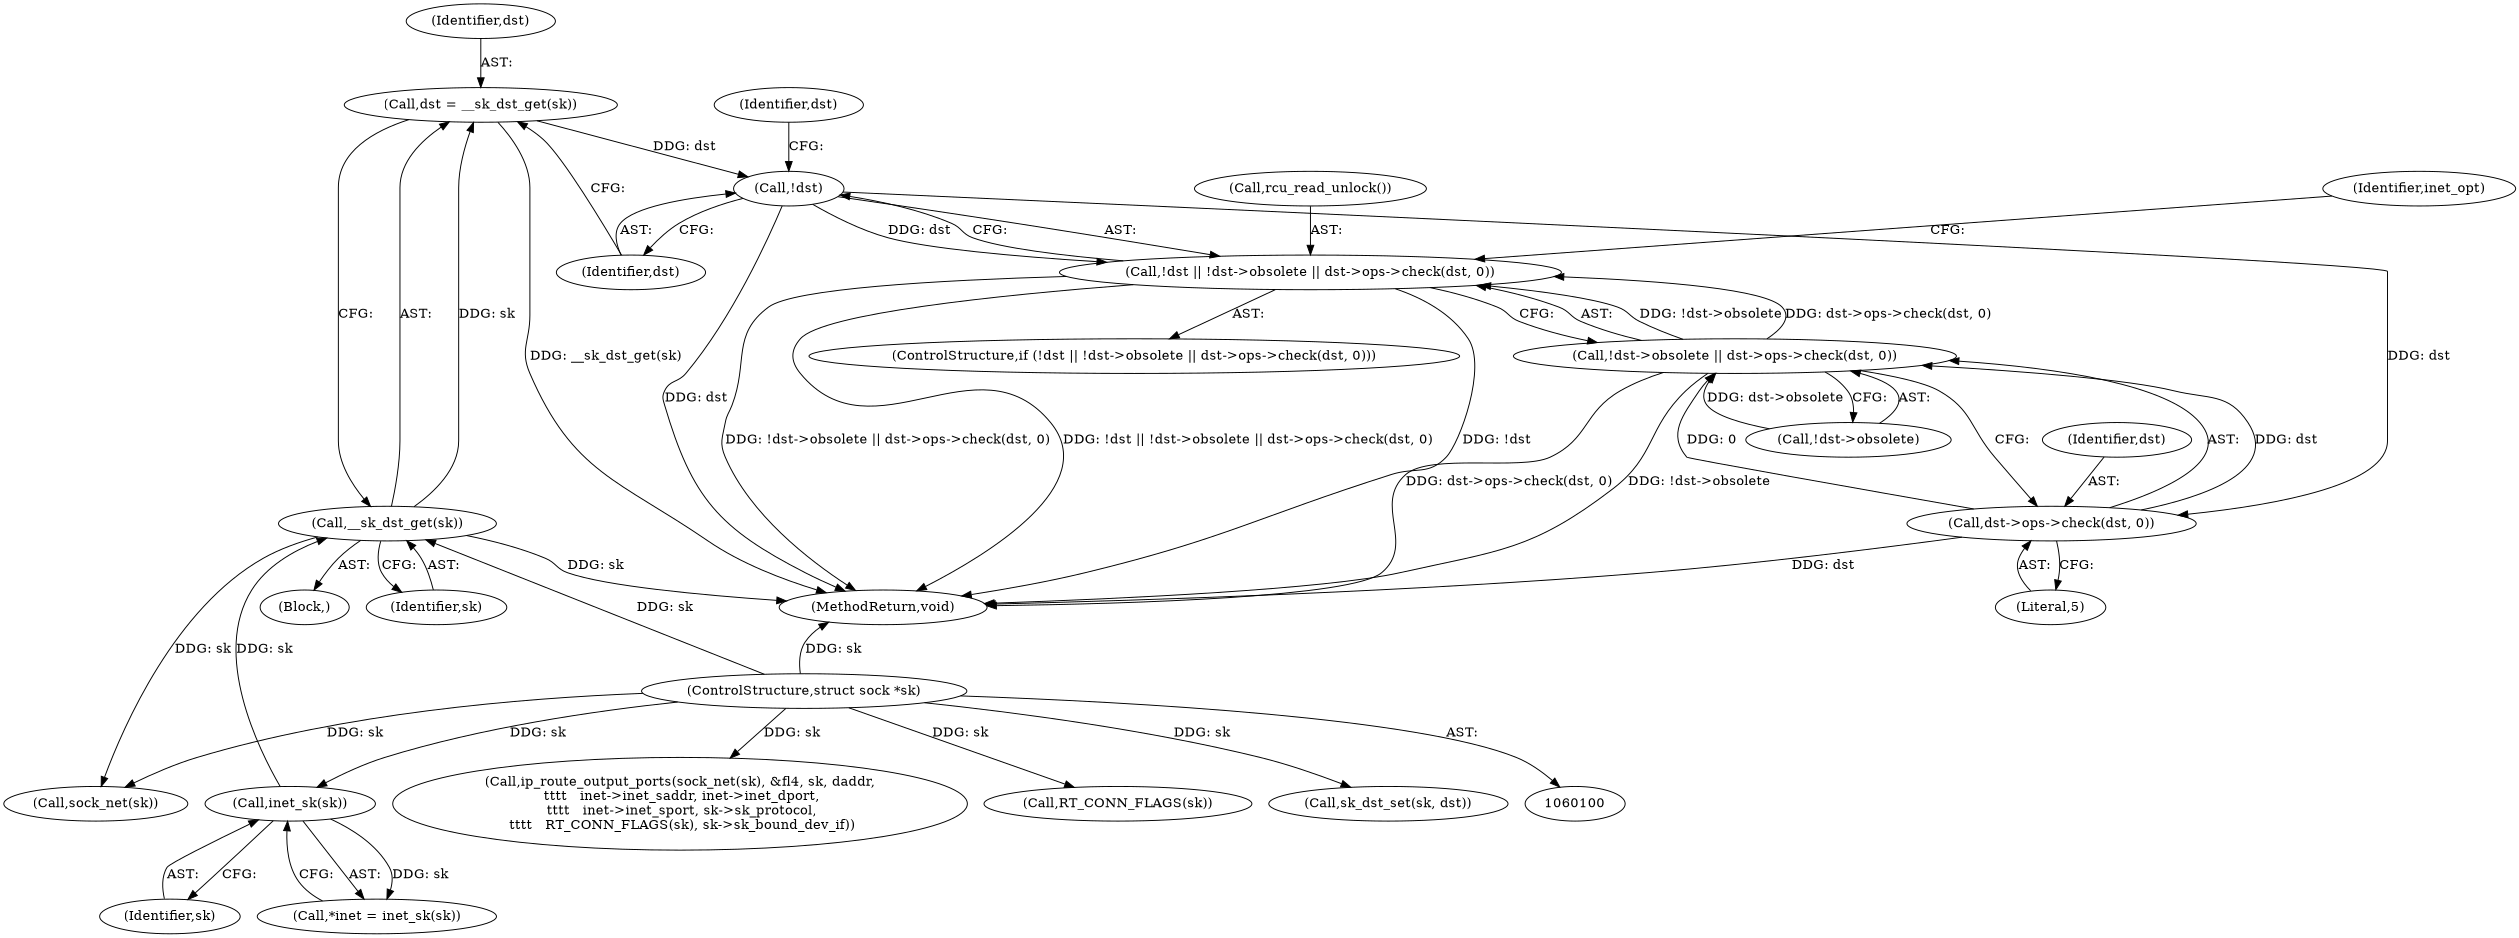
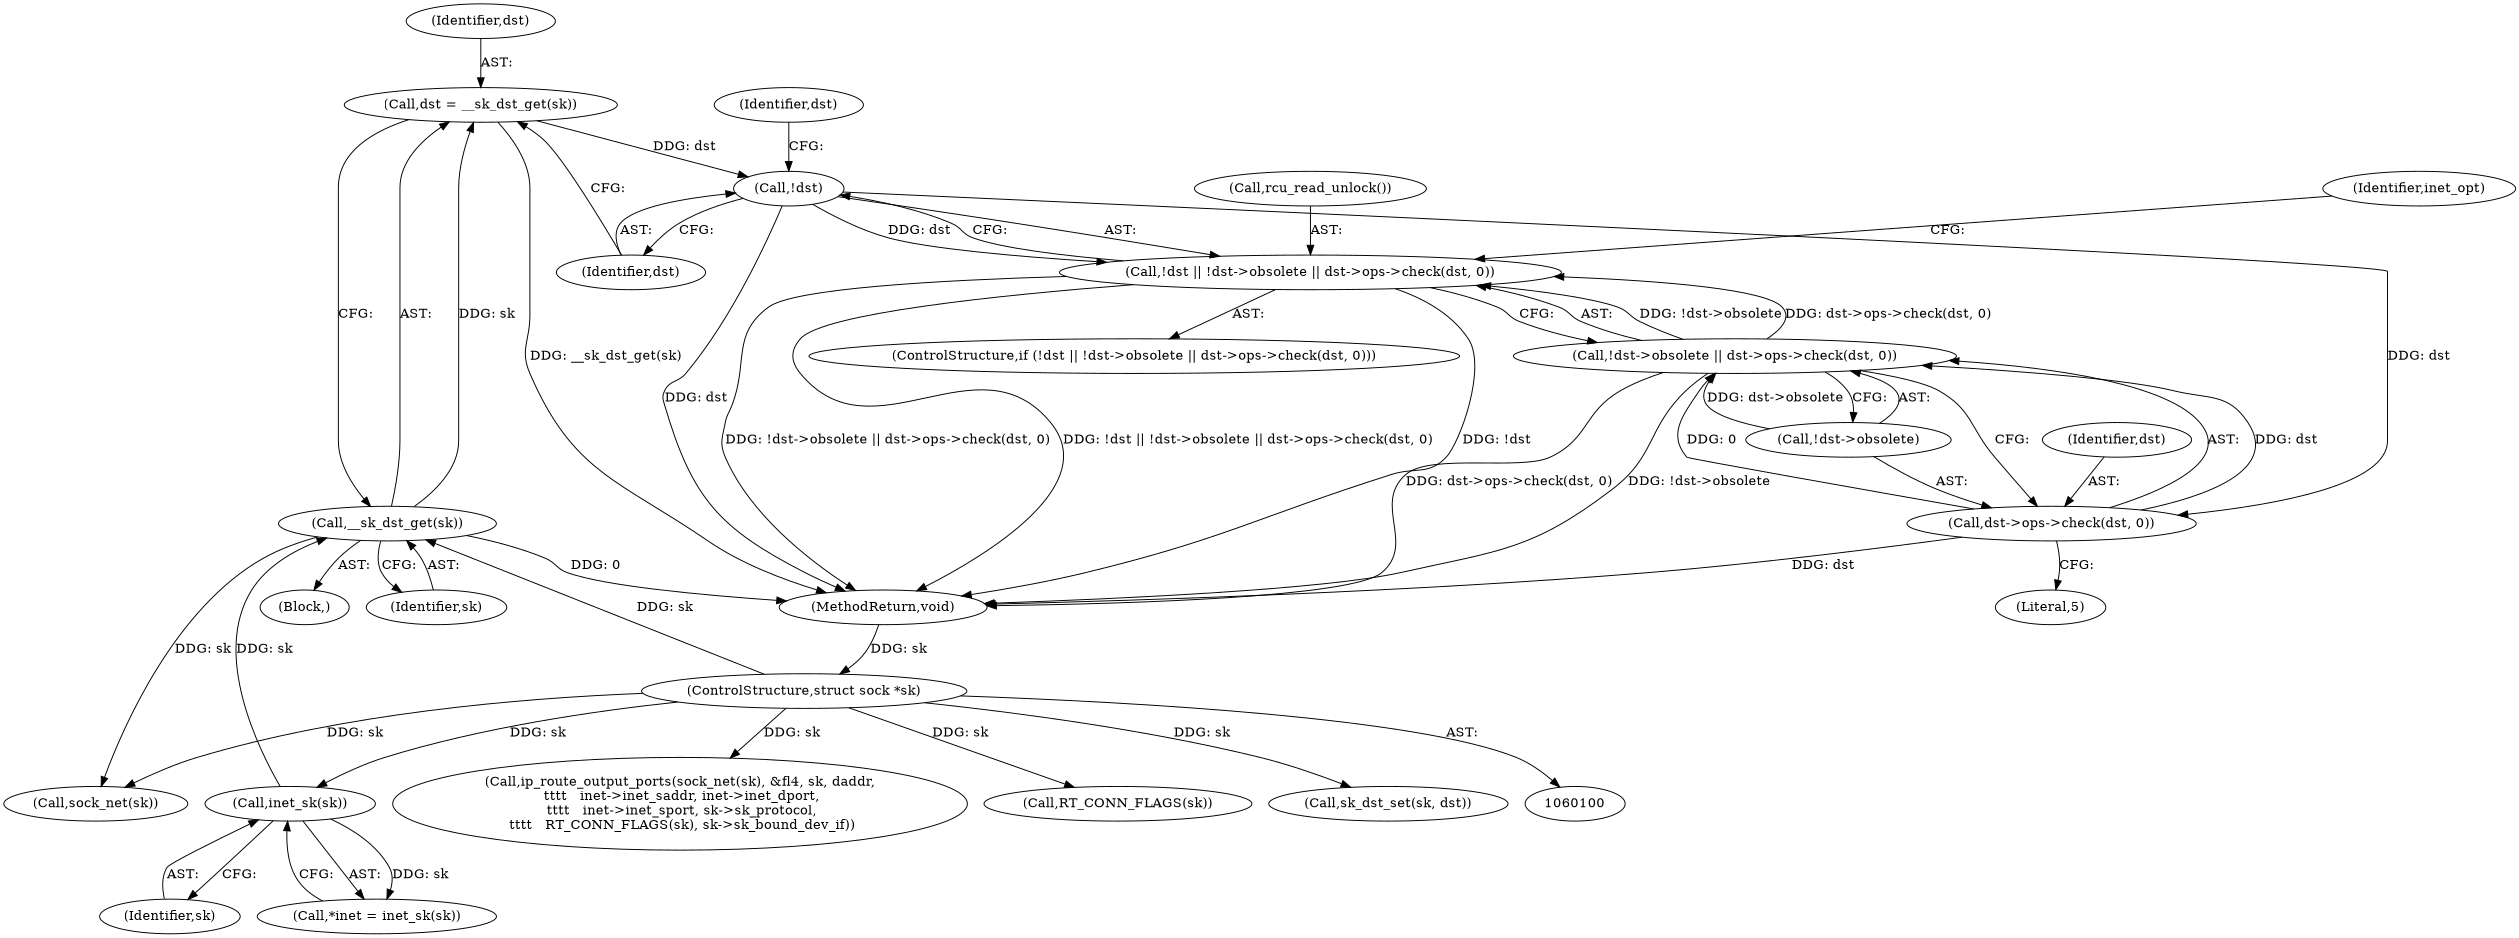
  digraph {
    n1 [label="(Call,dst = __sk_dst_get(sk))"]
    n2 [label="(Call,__sk_dst_get(sk))"]
    n3 [label="(Call,!dst)"]
    n4 [label="(MethodReturn,void)"]
    n5 [label="(Block,)"]
    n6 [label="(Identifier,sk)"]
    n7 [label="(Call,sock_net(sk))"]
    n8 [label="(Call,!dst || !dst->obsolete || dst->ops->check(dst, 0))"]
    n9 [label="(Call,dst->ops->check(dst, 0))"]
    n10 [label="(Identifier,dst)"]
    n11 [label="(Call,inet_sk(sk))"]
    n12 [label="(Identifier,sk)"]
    n13 [label="(Call,*inet = inet_sk(sk))"]
    n14 [label="(ControlStructure,struct sock *sk)"]
    n15 [label="(Call,ip_route_output_ports(sock_net(sk), &fl4, sk, daddr,\n \t\t\t\t   inet->inet_saddr, inet->inet_dport,\n \t\t\t\t   inet->inet_sport, sk->sk_protocol,\n \t\t\t\t   RT_CONN_FLAGS(sk), sk->sk_bound_dev_if))"]
    n16 [label="(Call,RT_CONN_FLAGS(sk))"]
    n17 [label="(Call,sk_dst_set(sk, dst))"]
    n18 [label=1060100]
    n19 [label="(Call,!dst->obsolete || dst->ops->check(dst, 0))"]
    n20 [label="(ControlStructure,if (!dst || !dst->obsolete || dst->ops->check(dst, 0)))"]
    n21 [label="(Literal,5)"]
    n22 [label="(Call,!dst->obsolete)"]
    n23 [label="(Identifier,dst)"]
    n24 [label="(Call,rcu_read_unlock())"]
    n25 [label="(Identifier,dst)"]
    n26 [label="(Identifier,dst)"]
    n27 [label="(Identifier,inet_opt)"]
    n1 -> n2 [label="CFG: "]
    n1 -> n3 [label="DDG: dst"]
    n1 -> n4 [label="DDG: __sk_dst_get(sk)"]
    n2 -> n1 [label="AST: "]
    n2 -> n1 [label="DDG: sk"]
-   n2 -> n4 [label="DDG: sk"]
+   n2 -> n4 [label="DDG: 0"]
    n2 -> n5 [label="AST: "]
    n2 -> n6 [label="CFG: "]
    n2 -> n7 [label="DDG: sk"]
    n3 -> n4 [label="DDG: dst"]
    n3 -> n8 [label="AST: "]
    n3 -> n8 [label="DDG: dst"]
    n3 -> n9 [label="DDG: dst"]
    n3 -> n10 [label="CFG: "]
    n6 -> n2 [label="AST: "]
    n8 -> n3 [label="CFG: "]
    n8 -> n4 [label="DDG: !dst"]
    n8 -> n4 [label="DDG: !dst->obsolete || dst->ops->check(dst, 0)"]
    n8 -> n4 [label="DDG: !dst || !dst->obsolete || dst->ops->check(dst, 0)"]
    n8 -> n19 [label="CFG: "]
    n8 -> n20 [label="AST: "]
    n9 -> n4 [label="DDG: dst"]
    n9 -> n19 [label="AST: "]
    n9 -> n19 [label="DDG: dst"]
    n9 -> n19 [label="DDG: 0"]
    n9 -> n21 [label="CFG: "]
    n10 -> n1 [label="CFG: "]
    n10 -> n3 [label="AST: "]
    n11 -> n2 [label="DDG: sk"]
    n11 -> n12 [label="CFG: "]
    n11 -> n13 [label="AST: "]
    n11 -> n13 [label="DDG: sk"]
    n12 -> n11 [label="AST: "]
    n13 -> n11 [label="CFG: "]
    n14 -> n2 [label="DDG: sk"]
-   n14 -> n4 [label="DDG: sk"]
+   n4 -> n14 [label="DDG: sk"]
    n14 -> n7 [label="DDG: sk"]
    n14 -> n11 [label="DDG: sk"]
    n14 -> n15 [label="DDG: sk"]
    n14 -> n16 [label="DDG: sk"]
    n14 -> n17 [label="DDG: sk"]
    n14 -> n18 [label="AST: "]
    n19 -> n4 [label="DDG: dst->ops->check(dst, 0)"]
    n19 -> n4 [label="DDG: !dst->obsolete"]
    n19 -> n8 [label="AST: "]
    n19 -> n8 [label="DDG: !dst->obsolete"]
    n19 -> n8 [label="DDG: dst->ops->check(dst, 0)"]
    n19 -> n9 [label="CFG: "]
    n19 -> n22 [label="CFG: "]
-   n21 -> n9 [label="AST: "]
+   n22 -> n9 [label="AST: "]
    n22 -> n19 [label="AST: "]
    n22 -> n19 [label="DDG: dst->obsolete"]
    n23 -> n3 [label="CFG: "]
    n24 -> n8 [label="AST: "]
    n25 -> n1 [label="AST: "]
    n26 -> n9 [label="AST: "]
    n27 -> n8 [label="CFG: "]
  }
